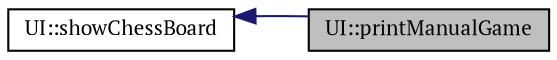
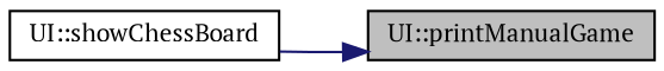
  digraph {
    rankdir=RL
    fontname="PT Serif"
    node [color=black fontname="PT Serif" fontsize=10 shape=record style=filled]
    n1 [fillcolor=grey75 fontcolor=black height=0.2 label="UI::printManualGame" width=0.4]
    n2 [fillcolor=white height=0.2 label="UI::showChessBoard" width=0.4]
-   n2 -> n1 [color=midnightblue dir=back fontname="PT Serif" fontsize=10 labelfontname=Helvetica labelfontsize=10 style=solid]
+   n1 -> n2 [color=midnightblue dir=back fontname="PT Serif" fontsize=10 labelfontname=Helvetica labelfontsize=10 style=solid]
  }
